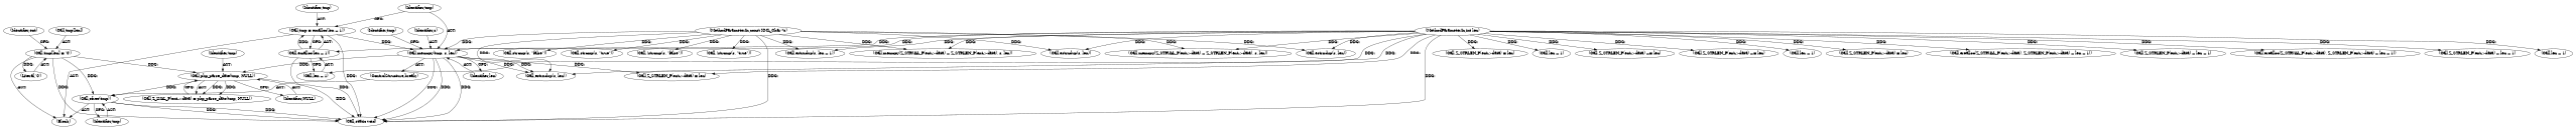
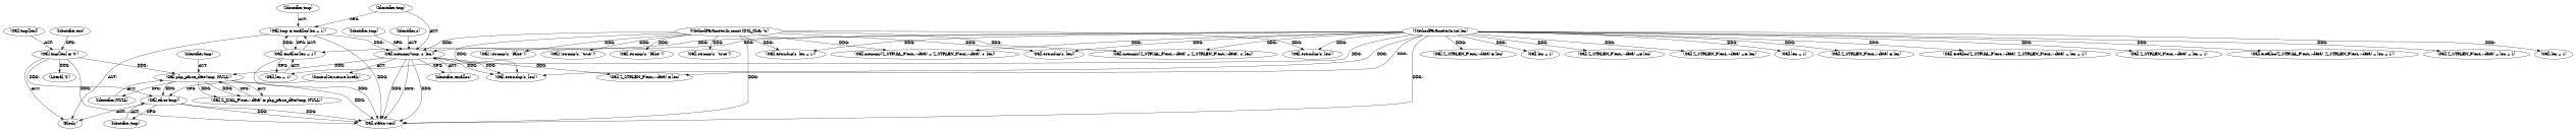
  digraph {
    n1 [label="(Call,efree(tmp))"]
    n2 [label="(Call,static void)"]
    n3 [label="(Block,)"]
    n4 [label="(Identifier,tmp)"]
    n5 [label="(Call,tmp[len] = '\0')"]
    n6 [label="(Call,php_parse_date(tmp, NULL))"]
    n7 [label="(Literal,'\0')"]
    n8 [label="(Call,Z_LVAL_P(ent->data) = php_parse_date(tmp, NULL))"]
    n9 [label="(Identifier,NULL)"]
    n10 [label="(Call,memcpy(tmp, s, len))"]
-   n11 [label="(Identifier,len)"]
+   n11 [label="(Identifier,emalloc)"]
    n12 [label="(Call,Z_STRLEN_P(ent->data) = len)"]
    n13 [label="(Call,estrndup(s, len))"]
    n14 [label="(ControlStructure,break;)"]
    n15 [label="(Call,tmp = emalloc(len + 1))"]
    n16 [label="(Call,emalloc(len + 1))"]
    n17 [label="(Call,len + 1)"]
    n18 [label="(MethodParameterIn,int len)"]
    n19 [label="(Call,Z_STRLEN_P(ent->data) = len)"]
    n20 [label="(Call,len + 1)"]
    n21 [label="(Call,Z_STRLEN_P(ent->data) += len)"]
    n22 [label="(Call,memcpy(Z_STRVAL_P(ent->data) + Z_STRLEN_P(ent->data), s, len))"]
    n23 [label="(Call,Z_STRLEN_P(ent->data) += len)"]
    n24 [label="(Call,len + 1)"]
    n25 [label="(Call,Z_STRLEN_P(ent->data) = len)"]
    n26 [label="(Call,memcpy(Z_STRVAL_P(ent->data) + Z_STRLEN_P(ent->data), s, len))"]
    n27 [label="(Call,erealloc(Z_STRVAL_P(ent->data), Z_STRLEN_P(ent->data) + len + 1))"]
    n28 [label="(Call,Z_STRLEN_P(ent->data) + len + 1)"]
    n29 [label="(Call,erealloc(Z_STRVAL_P(ent->data), Z_STRLEN_P(ent->data) + len + 1))"]
    n30 [label="(Call,Z_STRLEN_P(ent->data) + len + 1)"]
    n31 [label="(Call,len + 1)"]
    n32 [label="(Call,estrndup(s, len + 1))"]
    n33 [label="(Call,estrndup(s, len))"]
    n34 [label="(Call,estrndup(s, len))"]
    n35 [label="(MethodParameterIn,const XML_Char *s)"]
    n36 [label="(Call,!strcmp(s, \"true\"))"]
    n37 [label="(Call,strcmp(s, \"false\"))"]
    n38 [label="(Call,strcmp(s, \"true\"))"]
    n39 [label="(Call,!strcmp(s, \"false\"))"]
    n40 [label="(Call,tmp[len])"]
    n41 [label="(Identifier,ent)"]
    n42 [label="(Identifier,s)"]
    n43 [label="(Identifier,tmp)"]
    n44 [label="(Identifier,tmp)"]
    n45 [label="(Identifier,tmp)"]
    n46 [label="(Identifier,tmp)"]
    n1 -> n2 [label="DDG: "]
    n1 -> n2 [label="DDG: "]
    n1 -> n3 [label="AST: "]
    n1 -> n4 [label="CFG: "]
    n4 -> n1 [label="AST: "]
    n5 -> n1 [label="DDG: "]
    n5 -> n2 [label="DDG: "]
    n5 -> n3 [label="AST: "]
    n5 -> n6 [label="DDG: "]
    n5 -> n7 [label="DDG: "]
    n6 -> n1 [label="DDG: "]
    n6 -> n2 [label="DDG: "]
    n6 -> n8 [label="AST: "]
    n6 -> n8 [label="DDG: "]
    n6 -> n8 [label="DDG: "]
    n6 -> n9 [label="CFG: "]
-   n7 -> n5 [label="AST: "]
    n8 -> n6 [label="CFG: "]
    n9 -> n6 [label="AST: "]
    n10 -> n2 [label="DDG: "]
    n10 -> n2 [label="DDG: "]
    n10 -> n2 [label="DDG: "]
    n10 -> n6 [label="DDG: "]
    n10 -> n11 [label="CFG: "]
    n10 -> n12 [label="DDG: "]
    n10 -> n13 [label="DDG: "]
    n10 -> n13 [label="DDG: "]
    n10 -> n14 [label="AST: "]
    n11 -> n10 [label="AST: "]
-   n14 -> n1 [label="AST: "]
+   n14 -> n1 [label="CFG: "]
    n15 -> n2 [label="DDG: "]
    n15 -> n3 [label="AST: "]
    n15 -> n10 [label="DDG: "]
    n15 -> n16 [label="CFG: "]
    n16 -> n2 [label="DDG: "]
    n16 -> n15 [label="AST: "]
    n16 -> n15 [label="DDG: "]
    n16 -> n17 [label="CFG: "]
    n17 -> n16 [label="AST: "]
    n18 -> n2 [label="DDG: "]
    n18 -> n10 [label="DDG: "]
    n18 -> n12 [label="DDG: "]
    n18 -> n13 [label="DDG: "]
    n18 -> n16 [label="DDG: "]
    n18 -> n17 [label="DDG: "]
    n18 -> n19 [label="DDG: "]
    n18 -> n20 [label="DDG: "]
    n18 -> n21 [label="DDG: "]
    n18 -> n22 [label="DDG: "]
    n18 -> n23 [label="DDG: "]
    n18 -> n24 [label="DDG: "]
    n18 -> n25 [label="DDG: "]
    n18 -> n26 [label="DDG: "]
    n18 -> n27 [label="DDG: "]
    n18 -> n28 [label="DDG: "]
    n18 -> n29 [label="DDG: "]
    n18 -> n30 [label="DDG: "]
    n18 -> n31 [label="DDG: "]
    n18 -> n32 [label="DDG: "]
    n18 -> n33 [label="DDG: "]
    n18 -> n34 [label="DDG: "]
    n35 -> n2 [label="DDG: "]
    n35 -> n10 [label="DDG: "]
    n35 -> n13 [label="DDG: "]
    n35 -> n22 [label="DDG: "]
    n35 -> n26 [label="DDG: "]
    n35 -> n32 [label="DDG: "]
    n35 -> n33 [label="DDG: "]
    n35 -> n34 [label="DDG: "]
    n35 -> n36 [label="DDG: "]
    n35 -> n37 [label="DDG: "]
    n35 -> n38 [label="DDG: "]
    n35 -> n39 [label="DDG: "]
    n40 -> n5 [label="AST: "]
    n41 -> n5 [label="CFG: "]
    n42 -> n10 [label="AST: "]
    n43 -> n10 [label="CFG: "]
    n44 -> n15 [label="AST: "]
    n45 -> n6 [label="AST: "]
    n46 -> n10 [label="AST: "]
    n46 -> n15 [label="CFG: "]
  }
